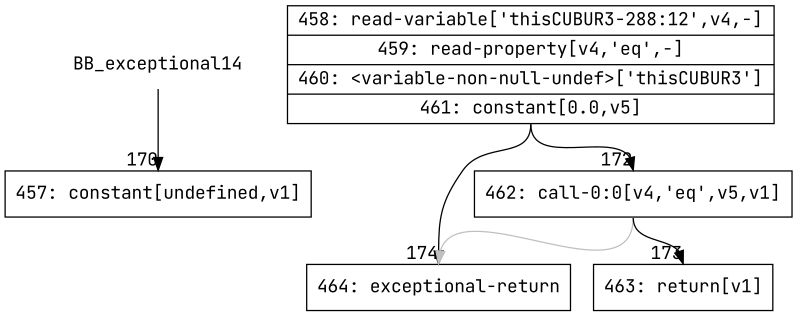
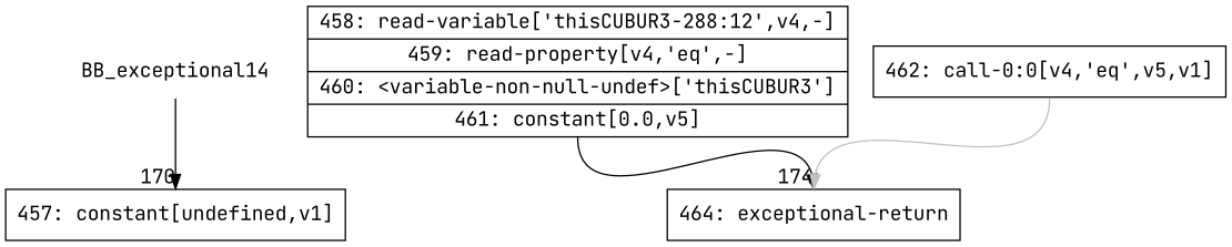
  digraph {
    fontname="JetBrains Mono"
    rankdir=TD
    node [fontname="JetBrains Mono" shape=record]
    edge [fontname="JetBrains Mono" headport=n tailport=s]
    n1 [label=BB_exceptional14 shape=none]
    n2 [label="{457: constant[undefined,v1]}"]
    n3 [label="{458: read-variable['thisCUBUR3-288:12',v4,-]|459: read-property[v4,'eq',-]|460: \<variable-non-null-undef\>['thisCUBUR3']|461: constant[0.0,v5]}"]
    n4 [label="{462: call-0:0[v4,'eq',v5,v1]}"]
    n5 [label="{464: exceptional-return}"]
-   n6 [label="{463: return[v1]}"]
    n1 -> n2 [headlabel="    170"]
-   n3 -> n4 [headlabel="      172"]
    n3 -> n5 [color=black headlabel="      174"]
    n4 -> n5 [color=gray]
-   n4 -> n6 [headlabel="      173"]
  }
